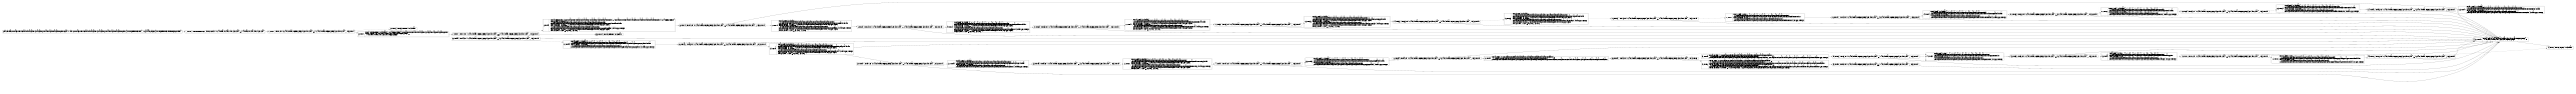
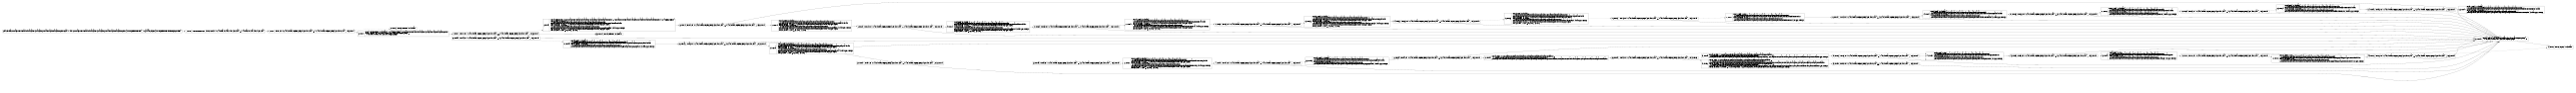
  digraph {
    rankdir=LR
    node [shape=record]
    n1 [label="{0\:\ 0x0000|MTH_ENTER_BLOCK\l|0x0000: CONST  (r0 I:?[boolean, int, float, short, byte, char]) = (1 ?[boolean, int, float, short, byte, char]) \l}"]
    n2 [label="{1\:\ 0x0001|0x0001: IF  (r8 I:?[int, boolean, OBJECT, ARRAY, byte, short, char]) != (r7 I:?[int, boolean, OBJECT, ARRAY, byte, short, char])  \-\> B:3:0x0004 \l}"]
    n3 [label="{2\:\ 0x0003|0x0003: RETURN  (r0 I:boolean) \l}"]
    n4 [label="{3\:\ 0x0004|0x0004: INSTANCE_OF  (r1 I:boolean) = (r8 I:?[OBJECT, ARRAY]) com.mapbox.services.android.navigation.v5.navigation.MapboxNavigationOptions \l0x0006: CONST  (r2 I:?[int, float, boolean, short, byte, char, OBJECT, ARRAY]) = \l  (0 ?[int, float, boolean, short, byte, char, OBJECT, ARRAY])\l \l}"]
    n5 [label="{4\:\ 0x0007|0x0007: IF  (r1 I:?[int, boolean, OBJECT, ARRAY, byte, short, char]) == (0 ?[int, boolean, OBJECT, ARRAY, byte, short, char])  \-\> B:53:0x010d \l}"]
    n6 [label="{5\:\ 0x0009|0x0009: CHECK_CAST  (r8 I:com.mapbox.services.android.navigation.v5.navigation.MapboxNavigationOptions) = (com.mapbox.services.android.navigation.v5.navigation.MapboxNavigationOptions) (r8 I:?[OBJECT, ARRAY]) \l0x000b: IGET  (r3 I:android) = \l  (r7 I:com.mapbox.services.android.navigation.v5.navigation.AutoValue_MapboxNavigationOptions)\l com.mapbox.services.android.navigation.v5.navigation.AutoValue_MapboxNavigationOptions.maxTurnCompletionOffset double \l0x000d: INVOKE  (r3 I:long) = (r3 I:double) java.lang.Double.doubleToLongBits(double):long type: STATIC \l0x0011: INVOKE  (r5 I:double) = \l  (r8 I:com.mapbox.services.android.navigation.v5.navigation.MapboxNavigationOptions)\l com.mapbox.services.android.navigation.v5.navigation.MapboxNavigationOptions.maxTurnCompletionOffset():double type: VIRTUAL \l0x0015: INVOKE  (r5 I:long) = (r5 I:double) java.lang.Double.doubleToLongBits(double):long type: STATIC \l0x0019: CMP_L  (r1 I:int) = (r3 I:long), (r5 I:long) \l}"]
    n7 [label="{53\:\ 0x010d|0x010d: RETURN  (r2 I:boolean) \l}"]
    n8 [label="{6\:\ 0x001b|0x001b: IF  (r1 I:?[int, boolean, OBJECT, ARRAY, byte, short, char]) != (0 ?[int, boolean, OBJECT, ARRAY, byte, short, char])  \-\> B:51:0x010b \l}"]
    n9 [label="{7\:\ 0x001d|0x001d: IGET  (r3 I:double) = \l  (r7 I:com.mapbox.services.android.navigation.v5.navigation.AutoValue_MapboxNavigationOptions)\l com.mapbox.services.android.navigation.v5.navigation.AutoValue_MapboxNavigationOptions.maneuverZoneRadius double \l0x001f: INVOKE  (r3 I:long) = (r3 I:double) java.lang.Double.doubleToLongBits(double):long type: STATIC \l0x0023: INVOKE  (r5 I:double) = \l  (r8 I:com.mapbox.services.android.navigation.v5.navigation.MapboxNavigationOptions)\l com.mapbox.services.android.navigation.v5.navigation.MapboxNavigationOptions.maneuverZoneRadius():double type: VIRTUAL \l0x0027: INVOKE  (r5 I:long) = (r5 I:double) java.lang.Double.doubleToLongBits(double):long type: STATIC \l0x002b: CMP_L  (r1 I:int) = (r3 I:long), (r5 I:long) \l}"]
    n10 [label="{51\:\ 0x010b|0x010b: CONST  (r0 I:?[int, float, boolean, short, byte, char, OBJECT, ARRAY]) = \l  (0 ?[int, float, boolean, short, byte, char, OBJECT, ARRAY])\l \l}"]
    n11 [label="{8\:\ 0x002d|0x002d: IF  (r1 I:?[int, boolean, OBJECT, ARRAY, byte, short, char]) != (0 ?[int, boolean, OBJECT, ARRAY, byte, short, char])  \-\> B:51:0x010b \l}"]
    n12 [label="{52\:\ 0x010c|0x010c: OBJECT  (r0 I:boolean) \l}"]
    n13 [label="{9\:\ 0x002f|0x002f: IGET  (r3 I:double) = \l  (r7 I:com.mapbox.services.android.navigation.v5.navigation.AutoValue_MapboxNavigationOptions)\l com.mapbox.services.android.navigation.v5.navigation.AutoValue_MapboxNavigationOptions.maximumDistanceOffRoute double \l0x0031: INVOKE  (r3 I:long) = (r3 I:double) java.lang.Double.doubleToLongBits(double):long type: STATIC \l0x0035: INVOKE  (r5 I:double) = \l  (r8 I:com.mapbox.services.android.navigation.v5.navigation.MapboxNavigationOptions)\l com.mapbox.services.android.navigation.v5.navigation.MapboxNavigationOptions.maximumDistanceOffRoute():double type: VIRTUAL \l0x0039: INVOKE  (r5 I:long) = (r5 I:double) java.lang.Double.doubleToLongBits(double):long type: STATIC \l0x003d: CMP_L  (r1 I:int) = (r3 I:long), (r5 I:long) \l}"]
    n14 [label="{10\:\ 0x003f|0x003f: IF  (r1 I:?[int, boolean, OBJECT, ARRAY, byte, short, char]) != (0 ?[int, boolean, OBJECT, ARRAY, byte, short, char])  \-\> B:51:0x010b \l}"]
    n15 [label="{11\:\ 0x0041|0x0041: IGET  (r3 I:double) = \l  (r7 I:com.mapbox.services.android.navigation.v5.navigation.AutoValue_MapboxNavigationOptions)\l com.mapbox.services.android.navigation.v5.navigation.AutoValue_MapboxNavigationOptions.deadReckoningTimeInterval double \l0x0043: INVOKE  (r3 I:long) = (r3 I:double) java.lang.Double.doubleToLongBits(double):long type: STATIC \l0x0047: INVOKE  (r5 I:double) = \l  (r8 I:com.mapbox.services.android.navigation.v5.navigation.MapboxNavigationOptions)\l com.mapbox.services.android.navigation.v5.navigation.MapboxNavigationOptions.deadReckoningTimeInterval():double type: VIRTUAL \l0x004b: INVOKE  (r5 I:long) = (r5 I:double) java.lang.Double.doubleToLongBits(double):long type: STATIC \l0x004f: CMP_L  (r1 I:int) = (r3 I:long), (r5 I:long) \l}"]
    n16 [label="{12\:\ 0x0051|0x0051: IF  (r1 I:?[int, boolean, OBJECT, ARRAY, byte, short, char]) != (0 ?[int, boolean, OBJECT, ARRAY, byte, short, char])  \-\> B:51:0x010b \l}"]
    n17 [label="{13\:\ 0x0053|0x0053: IGET  (r3 I:double) = \l  (r7 I:com.mapbox.services.android.navigation.v5.navigation.AutoValue_MapboxNavigationOptions)\l com.mapbox.services.android.navigation.v5.navigation.AutoValue_MapboxNavigationOptions.maxManipulatedCourseAngle double \l0x0055: INVOKE  (r3 I:long) = (r3 I:double) java.lang.Double.doubleToLongBits(double):long type: STATIC \l0x0059: INVOKE  (r5 I:double) = \l  (r8 I:com.mapbox.services.android.navigation.v5.navigation.MapboxNavigationOptions)\l com.mapbox.services.android.navigation.v5.navigation.MapboxNavigationOptions.maxManipulatedCourseAngle():double type: VIRTUAL \l0x005d: INVOKE  (r5 I:long) = (r5 I:double) java.lang.Double.doubleToLongBits(double):long type: STATIC \l0x0061: CMP_L  (r1 I:int) = (r3 I:long), (r5 I:long) \l}"]
    n18 [label="{14\:\ 0x0063|0x0063: IF  (r1 I:?[int, boolean, OBJECT, ARRAY, byte, short, char]) != (0 ?[int, boolean, OBJECT, ARRAY, byte, short, char])  \-\> B:51:0x010b \l}"]
    n19 [label="{15\:\ 0x0065|0x0065: IGET  (r3 I:double) = \l  (r7 I:com.mapbox.services.android.navigation.v5.navigation.AutoValue_MapboxNavigationOptions)\l com.mapbox.services.android.navigation.v5.navigation.AutoValue_MapboxNavigationOptions.userLocationSnapDistance double \l0x0067: INVOKE  (r3 I:long) = (r3 I:double) java.lang.Double.doubleToLongBits(double):long type: STATIC \l0x006b: INVOKE  (r5 I:double) = \l  (r8 I:com.mapbox.services.android.navigation.v5.navigation.MapboxNavigationOptions)\l com.mapbox.services.android.navigation.v5.navigation.MapboxNavigationOptions.userLocationSnapDistance():double type: VIRTUAL \l0x006f: INVOKE  (r5 I:long) = (r5 I:double) java.lang.Double.doubleToLongBits(double):long type: STATIC \l0x0073: CMP_L  (r1 I:int) = (r3 I:long), (r5 I:long) \l}"]
    n20 [label="{16\:\ 0x0075|0x0075: IF  (r1 I:?[int, boolean, OBJECT, ARRAY, byte, short, char]) != (0 ?[int, boolean, OBJECT, ARRAY, byte, short, char])  \-\> B:51:0x010b \l}"]
    n21 [label="{17\:\ 0x0077|0x0077: IGET  (r6 I:int) = \l  (r7 I:com.mapbox.services.android.navigation.v5.navigation.AutoValue_MapboxNavigationOptions)\l com.mapbox.services.android.navigation.v5.navigation.AutoValue_MapboxNavigationOptions.secondsBeforeReroute int \l0x0079: INVOKE  (r3 I:int) = \l  (r8 I:com.mapbox.services.android.navigation.v5.navigation.MapboxNavigationOptions)\l com.mapbox.services.android.navigation.v5.navigation.MapboxNavigationOptions.secondsBeforeReroute():int type: VIRTUAL \l}"]
    n22 [label="{18\:\ 0x007d|0x007d: IF  (r1 I:?[int, boolean, OBJECT, ARRAY, byte, short, char]) != (r3 I:?[int, boolean, OBJECT, ARRAY, byte, short, char])  \-\> B:51:0x010b \l}"]
    n23 [label="{19\:\ 0x007f|0x007f: IGET  (r1 I:boolean) = \l  (r7 I:com.mapbox.services.android.navigation.v5.navigation.AutoValue_MapboxNavigationOptions)\l com.mapbox.services.android.navigation.v5.navigation.AutoValue_MapboxNavigationOptions.defaultMilestonesEnabled boolean \l0x0081: INVOKE  (r3 I:boolean) = \l  (r8 I:com.mapbox.services.android.navigation.v5.navigation.MapboxNavigationOptions)\l com.mapbox.services.android.navigation.v5.navigation.MapboxNavigationOptions.defaultMilestonesEnabled():boolean type: VIRTUAL \l}"]
    n24 [label="{20\:\ 0x0085|0x0085: IF  (r1 I:?[int, boolean, OBJECT, ARRAY, byte, short, char]) != (r3 I:?[int, boolean, OBJECT, ARRAY, byte, short, char])  \-\> B:51:0x010b \l}"]
    n25 [label="{21\:\ 0x0087|0x0087: IGET  (r1 I:boolean) = \l  (r7 I:com.mapbox.services.android.navigation.v5.navigation.AutoValue_MapboxNavigationOptions)\l com.mapbox.services.android.navigation.v5.navigation.AutoValue_MapboxNavigationOptions.snapToRoute boolean \l0x0089: INVOKE  (r3 I:boolean) = \l  (r8 I:com.mapbox.services.android.navigation.v5.navigation.MapboxNavigationOptions)\l com.mapbox.services.android.navigation.v5.navigation.MapboxNavigationOptions.snapToRoute():boolean type: VIRTUAL \l}"]
    n26 [label="{22\:\ 0x008d|0x008d: IF  (r1 I:?[int, boolean, OBJECT, ARRAY, byte, short, char]) != (r3 I:?[int, boolean, OBJECT, ARRAY, byte, short, char])  \-\> B:51:0x010b \l}"]
    n27 [label="{23\:\ 0x008f|0x008f: IGET  (r1 I:boolean) = \l  (r7 I:com.mapbox.services.android.navigation.v5.navigation.AutoValue_MapboxNavigationOptions)\l com.mapbox.services.android.navigation.v5.navigation.AutoValue_MapboxNavigationOptions.enableOffRouteDetection boolean \l0x0091: INVOKE  (r3 I:boolean) = \l  (r8 I:com.mapbox.services.android.navigation.v5.navigation.MapboxNavigationOptions)\l com.mapbox.services.android.navigation.v5.navigation.MapboxNavigationOptions.enableOffRouteDetection():boolean type: VIRTUAL \l}"]
    n28 [label="{24\:\ 0x0095|0x0095: IF  (r1 I:?[int, boolean, OBJECT, ARRAY, byte, short, char]) != (r3 I:?[int, boolean, OBJECT, ARRAY, byte, short, char])  \-\> B:51:0x010b \l}"]
    n29 [label="{25\:\ 0x0097|0x0097: IGET  (r1 I:boolean) = \l  (r7 I:com.mapbox.services.android.navigation.v5.navigation.AutoValue_MapboxNavigationOptions)\l com.mapbox.services.android.navigation.v5.navigation.AutoValue_MapboxNavigationOptions.enableFasterRouteDetection boolean \l0x0099: INVOKE  (r3 I:boolean) = \l  (r8 I:com.mapbox.services.android.navigation.v5.navigation.MapboxNavigationOptions)\l com.mapbox.services.android.navigation.v5.navigation.MapboxNavigationOptions.enableFasterRouteDetection():boolean type: VIRTUAL \l}"]
    n30 [label="{26\:\ 0x009d|0x009d: IF  (r1 I:?[int, boolean, OBJECT, ARRAY, byte, short, char]) != (r3 I:?[int, boolean, OBJECT, ARRAY, byte, short, char])  \-\> B:51:0x010b \l}"]
    n31 [label="{27\:\ 0x009f|0x009f: IGET  (r1 I:boolean) = \l  (r7 I:com.mapbox.services.android.navigation.v5.navigation.AutoValue_MapboxNavigationOptions)\l com.mapbox.services.android.navigation.v5.navigation.AutoValue_MapboxNavigationOptions.manuallyEndNavigationUponCompletion boolean \l0x00a1: BLOCK  (r3 I:boolean) = \l  (r8 I:com.mapbox.services.android.navigation.v5.navigation.MapboxNavigationOptions)\l com.mapbox.services.android.navigation.v5.navigation.MapboxNavigationOptions.manuallyEndNavigationUponCompletion():boolean type: VIRTUAL \l}"]
    n32 [label="{28\:\ 0x00a5|0x00a5: IF  (r1 I:?[int, boolean, OBJECT, ARRAY, byte, short, char]) != (r3 I:?[int, boolean, OBJECT, ARRAY, byte, short, char])  \-\> B:51:0x010b \l}"]
    n33 [label="{29\:\ 0x00a7|0x00a7: IGET  (r3 I:double) = \l  (r7 I:com.mapbox.services.android.navigation.v5.navigation.AutoValue_MapboxNavigationOptions)\l com.mapbox.services.android.navigation.v5.navigation.AutoValue_MapboxNavigationOptions.metersRemainingTillArrival double \l0x00a9: INVOKE  (r3 I:long) = (r3 I:double) java.lang.Double.doubleToLongBits(double):long type: STATIC \l0x00ad: INVOKE  (r5 I:double) = \l  (r8 I:com.mapbox.services.android.navigation.v5.navigation.MapboxNavigationOptions)\l com.mapbox.services.android.navigation.v5.navigation.MapboxNavigationOptions.metersRemainingTillArrival():double type: VIRTUAL \l0x00b1: INVOKE  (r5 I:long) = (r5 I:double) java.lang.Double.doubleToLongBits(double):long type: STATIC \l0x00b5: CMP_L  (r1 I:int) = (r3 I:long), (r5 I:long) \l}"]
    n34 [label="{30\:\ 0x00b7|0x00b7: IF  (r1 I:?[int, boolean, OBJECT, ARRAY, byte, short, char]) != (0 ?[int, boolean, OBJECT, ARRAY, byte, short, char])  \-\> B:51:0x010b \l}"]
-   n35 [label="{31\:\ 0x00b9|0x00b9: IGET  (r1 I:boolean) = \l  (r7 I:com.mapbox.services.android.navigation.v5.navigation.AutoValue_MapboxNavigationOptions)\l com.mapbox.services.android.navigation.v5.navigation.AutoValue_MapboxNavigationOptions.isFromNavigationUi boolean \l0x00bb: INVOKE  (r3 I:boolean) = \l  (r8 I:com.mapbox.services.android.navigation.v5.navigation.MapboxNavigationOptions)\l com.mapbox.services.android.navigation.v5.navigation.MapboxNavigationOptions.isFromNavigationUi():boolean type: VIRTUAL \l}"]
    n36 [label="{32\:\ 0x00bf|0x00bf: IF  (r1 I:?[int, boolean, OBJECT, ARRAY, byte, short, char]) != (r3 I:?[int, boolean, OBJECT, ARRAY, byte, short, char])  \-\> B:51:0x010b \l}"]
    n37 [label="{33\:\ 0x00c1|0x00c1: IGET  (r3 I:double) = \l  (r7 I:com.mapbox.services.android.navigation.v5.navigation.AutoValue_MapboxNavigationOptions)\l com.mapbox.services.android.navigation.v5.navigation.AutoValue_MapboxNavigationOptions.minimumDistanceBeforeRerouting double \l0x00c3: INVOKE  (r3 I:long) = (r3 I:double) java.lang.Double.doubleToLongBits(double):long type: STATIC \l0x00c7: INVOKE  (r5 I:double) = \l  (r8 I:com.mapbox.services.android.navigation.v5.navigation.MapboxNavigationOptions)\l com.mapbox.services.android.navigation.v5.navigation.MapboxNavigationOptions.minimumDistanceBeforeRerouting():double type: VIRTUAL \l0x00cb: INVOKE  (r5 I:long) = (r5 I:double) java.lang.Double.doubleToLongBits(double):long type: STATIC \l0x00cf: CMP_L  (r1 I:int) = (r3 I:long), (r5 I:long) \l}"]
    n38 [label="{34\:\ 0x00d1|0x00d1: IF  (r1 I:?[int, boolean, OBJECT, ARRAY, byte, short, char]) != (0 ?[int, boolean, OBJECT, ARRAY, byte, short, char])  \-\> B:51:0x010b \l}"]
    n39 [label="{35\:\ 0x00d3|0x00d3: IGET  (r1 I:boolean) = \l  (r7 I:com.mapbox.services.android.navigation.v5.navigation.AutoValue_MapboxNavigationOptions)\l com.mapbox.services.android.navigation.v5.navigation.AutoValue_MapboxNavigationOptions.isDebugLoggingEnabled boolean \l0x00d5: INVOKE  (r3 I:boolean) = \l  (r8 I:com.mapbox.services.android.navigation.v5.navigation.MapboxNavigationOptions)\l com.mapbox.services.android.navigation.v5.navigation.MapboxNavigationOptions.isDebugLoggingEnabled():boolean type: VIRTUAL \l}"]
    n40 [label="{36\:\ 0x00d9|0x00d9: IF  (r1 I:?[int, boolean, OBJECT, ARRAY, byte, short, char]) != (r3 I:?[int, boolean, OBJECT, ARRAY, byte, short, char])  \-\> B:51:0x010b \l}"]
    n41 [label="{37\:\ 0x00db|0x00db: IGET  (r1 I:com.mapbox.services.android.navigation.v5.navigation.notification.NavigationNotification) = \l  (r7 I:com.mapbox.services.android.navigation.v5.navigation.AutoValue_MapboxNavigationOptions)\l com.mapbox.services.android.navigation.v5.navigation.AutoValue_MapboxNavigationOptions.navigationNotification com.mapbox.services.android.navigation.v5.navigation.notification.NavigationNotification \l}"]
    n42 [label="{38\:\ 0x00dd|0x00dd: IF  (r1 I:?[int, boolean, OBJECT, ARRAY, byte, short, char]) != (0 ?[int, boolean, OBJECT, ARRAY, byte, short, char])  \-\> B:42:0x00e6 \l}"]
    n43 [label="{42\:\ 0x00e6|0x00e6: IGET  (r1 I:com.mapbox.services.android.navigation.v5.navigation.notification.NavigationNotification) = \l  (r7 I:com.mapbox.services.android.navigation.v5.navigation.AutoValue_MapboxNavigationOptions)\l com.mapbox.services.android.navigation.v5.navigation.AutoValue_MapboxNavigationOptions.navigationNotification com.mapbox.services.android.navigation.v5.navigation.notification.NavigationNotification \l0x00e8: INVOKE  (r3 I:com.mapbox.services.android.navigation.v5.navigation.notification.NavigationNotification) = \l  (r8 I:com.mapbox.services.android.navigation.v5.navigation.MapboxNavigationOptions)\l com.mapbox.services.android.navigation.v5.navigation.MapboxNavigationOptions.navigationNotification():com.mapbox.services.android.navigation.v5.navigation.notification.NavigationNotification type: VIRTUAL \l0x00ec: INVOKE  (r1 I:boolean) = (r1 I:java.lang.Object), (r3 I:java.lang.Object) java.lang.Object.equals(java.lang.Object):boolean type: VIRTUAL \l}"]
    n44 [label="{44\:\ 0x00f2|0x00f2: IGET  (r1 I:int) = \l  (r7 I:com.mapbox.services.android.navigation.v5.navigation.AutoValue_MapboxNavigationOptions)\l com.mapbox.services.android.navigation.v5.navigation.AutoValue_MapboxNavigationOptions.roundingIncrement int \l0x00f4: INVOKE  (r3 I:int) = \l  (r8 I:com.mapbox.services.android.navigation.v5.navigation.MapboxNavigationOptions)\l com.mapbox.services.android.navigation.v5.navigation.MapboxNavigationOptions.roundingIncrement():int type: VIRTUAL \l}"]
    n45 [label="{39\:\ 0x00df|0x00df: INVOKE  (r1 I:com.mapbox.services.android.navigation.v5.navigation.notification.NavigationNotification) = \l  (r8 I:com.mapbox.services.android.navigation.v5.navigation.MapboxNavigationOptions)\l com.mapbox.services.android.navigation.v5.navigation.MapboxNavigationOptions.navigationNotification():com.mapbox.services.android.navigation.v5.navigation.notification.NavigationNotification type: VIRTUAL \l}"]
    n46 [label="{40\:\ 0x00e3|0x00e3: IF  (r1 I:?[int, boolean, OBJECT, ARRAY, byte, short, char]) != (0 ?[int, boolean, OBJECT, ARRAY, byte, short, char])  \-\> B:51:0x010b \l}"]
    n47 [label="{43\:\ 0x00f0|0x00f0: IF  (r1 I:?[int, boolean, OBJECT, ARRAY, byte, short, char]) == (0 ?[int, boolean, OBJECT, ARRAY, byte, short, char])  \-\> B:51:0x010b \l}"]
    n48 [label="{45\:\ 0x00f8|0x00f8: IF  (r1 I:?[int, boolean, OBJECT, ARRAY, byte, short, char]) != (r3 I:?[int, boolean, OBJECT, ARRAY, byte, short, char])  \-\> B:51:0x010b \l}"]
    n49 [label="{46\:\ 0x00fa|0x00fa: IGET  (r1 I:int) = \l  (r7 I:com.mapbox.services.android.navigation.v5.navigation.AutoValue_MapboxNavigationOptions)\l com.mapbox.services.android.navigation.v5.navigation.AutoValue_MapboxNavigationOptions.timeFormatType int \l0x00fc: INVOKE  (r3 I:int) = \l  (r8 I:com.mapbox.services.android.navigation.v5.navigation.MapboxNavigationOptions)\l com.mapbox.services.android.navigation.v5.navigation.MapboxNavigationOptions.timeFormatType():int type: VIRTUAL \l}"]
    n50 [label="{47\:\ 0x0100|0x0100: IF  (r1 I:?[int, boolean, OBJECT, ARRAY, byte, short, char]) != (r3 I:?[int, boolean, OBJECT, ARRAY, byte, short, char])  \-\> B:51:0x010b \l}"]
    n51 [label="{48\:\ 0x0102|0x0102: IGET  (r1 I:int) = \l  (r7 I:com.mapbox.services.android.navigation.v5.navigation.AutoValue_MapboxNavigationOptions)\l com.mapbox.services.android.navigation.v5.navigation.AutoValue_MapboxNavigationOptions.locationAcceptableAccuracyInMetersThreshold int \l0x0104: INVOKE  (r8 I:int) = \l  (r8 I:com.mapbox.services.android.navigation.v5.navigation.MapboxNavigationOptions)\l com.mapbox.services.android.navigation.v5.navigation.MapboxNavigationOptions.locationAcceptableAccuracyInMetersThreshold():int type: VIRTUAL \l}"]
    n52 [label="{49\:\ 0x0108|0x0108: IF  (r1 I:?[int, boolean, OBJECT, ARRAY, byte, short, char]) != (r8 I:?[int, boolean, OBJECT, ARRAY, byte, short, char])  \-\> B:51:0x010b \l}"]
    n53 [label="{public boolean com.mapbox.services.android.navigation.v5.navigation.AutoValue_MapboxNavigationOptions.equals((r7 'this' I:com.mapbox.services.android.navigation.v5.navigation.AutoValue_MapboxNavigationOptions A[IMMUTABLE_TYPE, THIS]), (r8 I:java.lang.Object A[IMMUTABLE_TYPE, METHOD_ARGUMENT])) }"]
    n1 -> n2
    n2 -> n3 [style=dashed]
    n2 -> n4
    n4 -> n5
    n5 -> n6 [style=dashed]
    n5 -> n7
    n6 -> n8
    n8 -> n9 [style=dashed]
    n8 -> n10
    n9 -> n11
    n10 -> n12
    n11 -> n10
    n11 -> n13 [style=dashed]
    n13 -> n14
    n14 -> n10
    n14 -> n15 [style=solid]
    n15 -> n16
    n16 -> n10
    n16 -> n17 [style=dashed]
    n17 -> n18
    n18 -> n10
    n18 -> n19 [style=dashed]
    n19 -> n20 [style=dashed]
    n20 -> n10
    n20 -> n21 [style=dashed]
    n21 -> n22
    n22 -> n10
    n22 -> n23 [style=dashed]
    n23 -> n24
    n24 -> n10
    n24 -> n25 [style=dashed]
    n25 -> n26
    n26 -> n10
    n26 -> n27 [style=dashed]
    n27 -> n28
    n28 -> n10
    n28 -> n29 [style=dashed]
    n30 -> n10
    n30 -> n31 [style=dashed]
    n31 -> n32
    n32 -> n10
    n32 -> n33 [style=dashed]
    n33 -> n10
    n33 -> n34
    n34 -> n10
-   n34 -> n35 [style=dashed]
-   n35 -> n36
    n36 -> n37 [style=dashed]
    n37 -> n38
    n38 -> n10
    n38 -> n39 [style=dashed]
    n39 -> n40
    n40 -> n10
    n40 -> n41 [style=dashed]
    n41 -> n42
    n42 -> n43
    n42 -> n44 [style=dashed]
    n43 -> n47
    n44 -> n48
    n45 -> n46
    n46 -> n10
    n46 -> n44 [style=solid]
    n47 -> n10
    n47 -> n44 [style=dashed]
    n48 -> n10
    n48 -> n49 [style=dashed]
    n49 -> n50
    n50 -> n10
    n50 -> n51 [style=dashed]
    n51 -> n52
    n52 -> n10
    n52 -> n12 [style=dashed]
    n53 -> n1
  }
